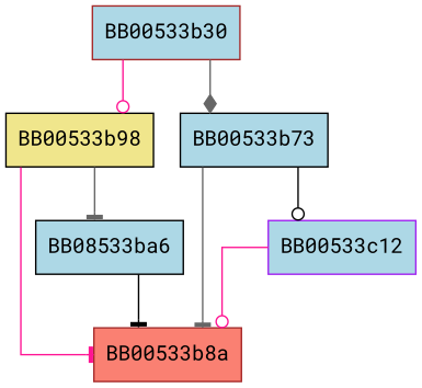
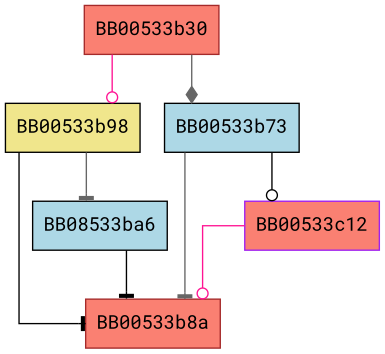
  digraph {
    fontname="Roboto Mono"
    splines=ortho
    node [color=black fillcolor=salmon fontname="Roboto Mono" shape=box style=filled]
    edge [arrowhead=tee color=gray40 fontname="Roboto Mono"]
-   BB00533b30 [color=brown fillcolor=lightblue]
+   BB00533b30 [color=brown]
    BB00533b98 [fillcolor=khaki]
    BB00533b73 [fillcolor=lightblue]
    BB00533b8a [color=brown]
    n5 [fillcolor=lightblue label=BB08533ba6]
-   BB00533c12 [color=purple fillcolor=lightblue]
+   BB00533c12 [color=purple]
    BB00533b30 -> BB00533b98 [arrowhead=odot color=deeppink]
    BB00533b30 -> BB00533b73 [arrowhead=diamond]
-   BB00533b98 -> BB00533b8a [color=deeppink]
+   BB00533b98 -> BB00533b8a [color=black]
    BB00533b98 -> n5
    BB00533b73 -> BB00533b8a
    BB00533b73 -> BB00533c12 [arrowhead=odot color=black]
    n5 -> BB00533b8a [color=black]
    BB00533c12 -> BB00533b8a [arrowhead=odot color=deeppink]
  }
